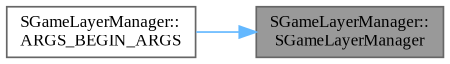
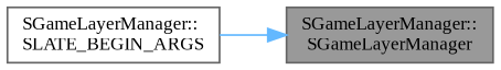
  digraph {
    rankdir=RL
    fontname="Liberation Serif"
    node [fontname="Liberation Serif" fontsize=10 shape=box style=filled]
    n1 [color=gray40 fillcolor=grey60 fontcolor=black height=0.2 label="SGameLayerManager::\lSGameLayerManager" width=0.4]
-   n2 [color=grey40 fillcolor=white height=0.2 label="SGameLayerManager::\lARGS_BEGIN_ARGS" width=0.4]
+   n2 [color=grey40 fillcolor=white height=0.2 label="SGameLayerManager::\lSLATE_BEGIN_ARGS" width=0.4]
    n1 -> n2 [color=steelblue1 dir=back fontname="Liberation Serif" fontsize=10 labelfontname=Helvetica labelfontsize=10 style=solid]
  }
